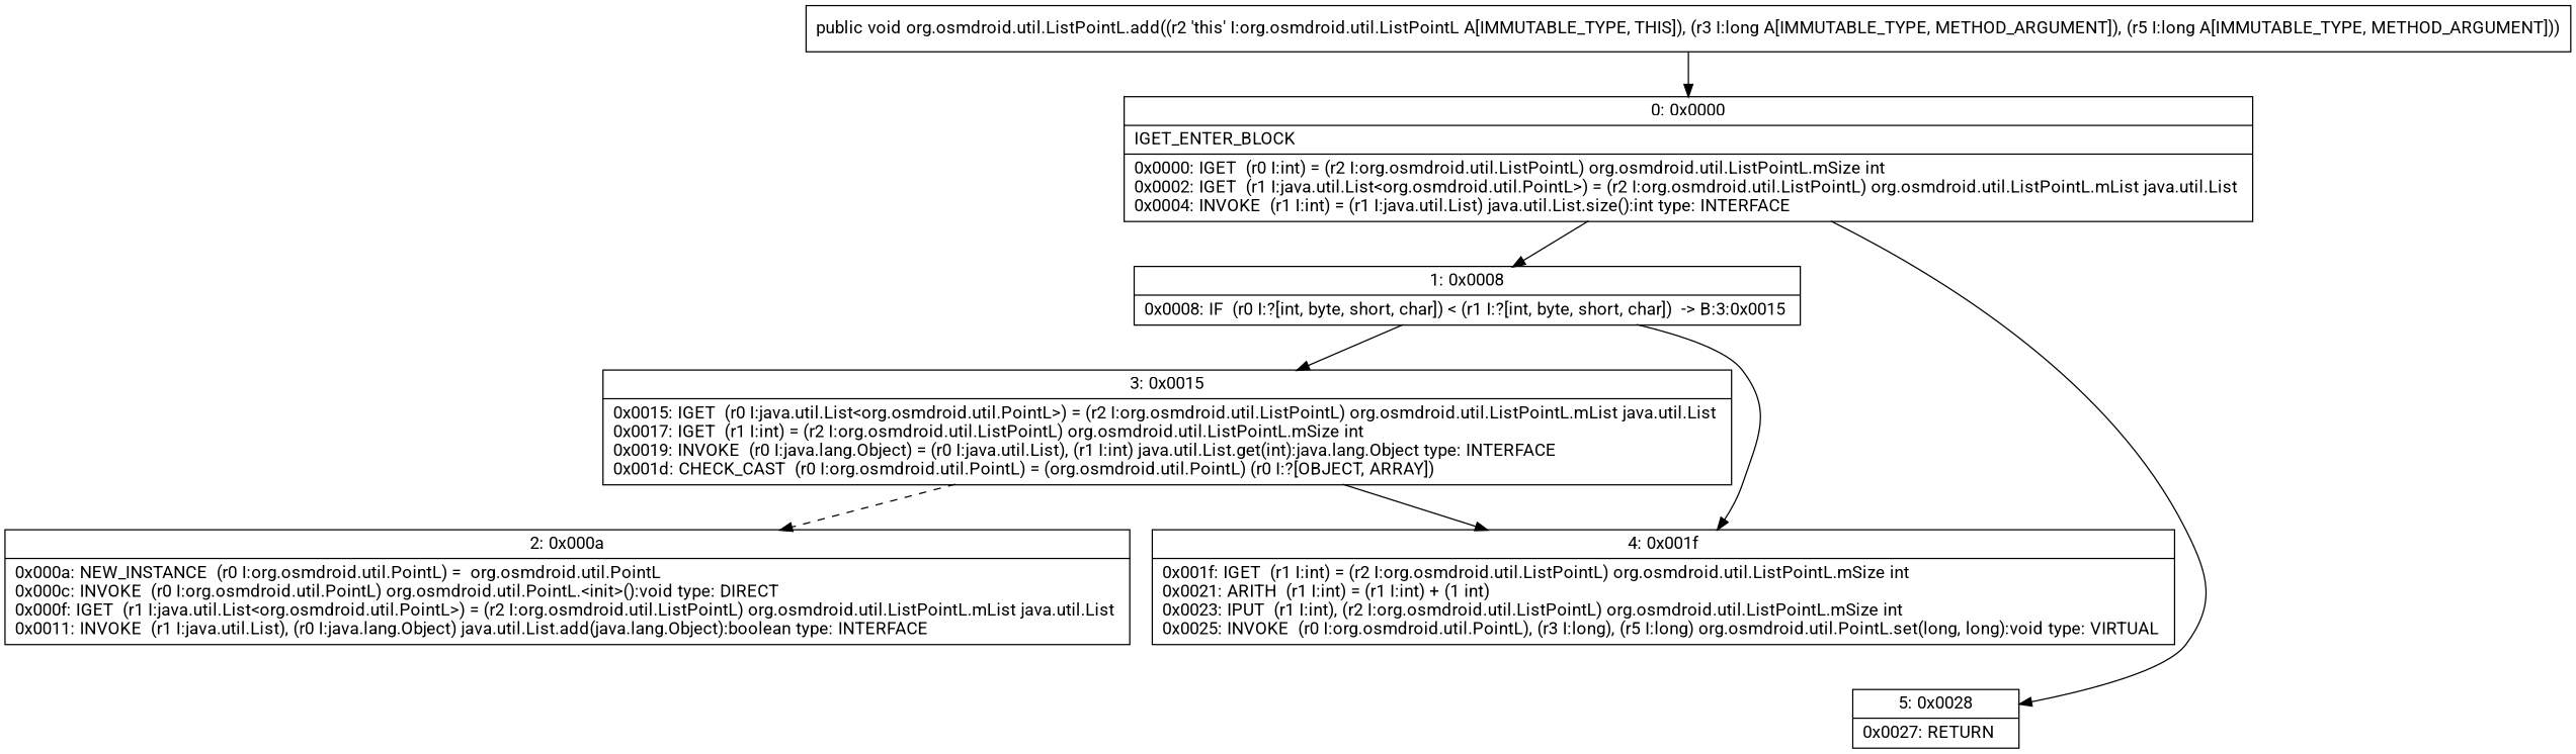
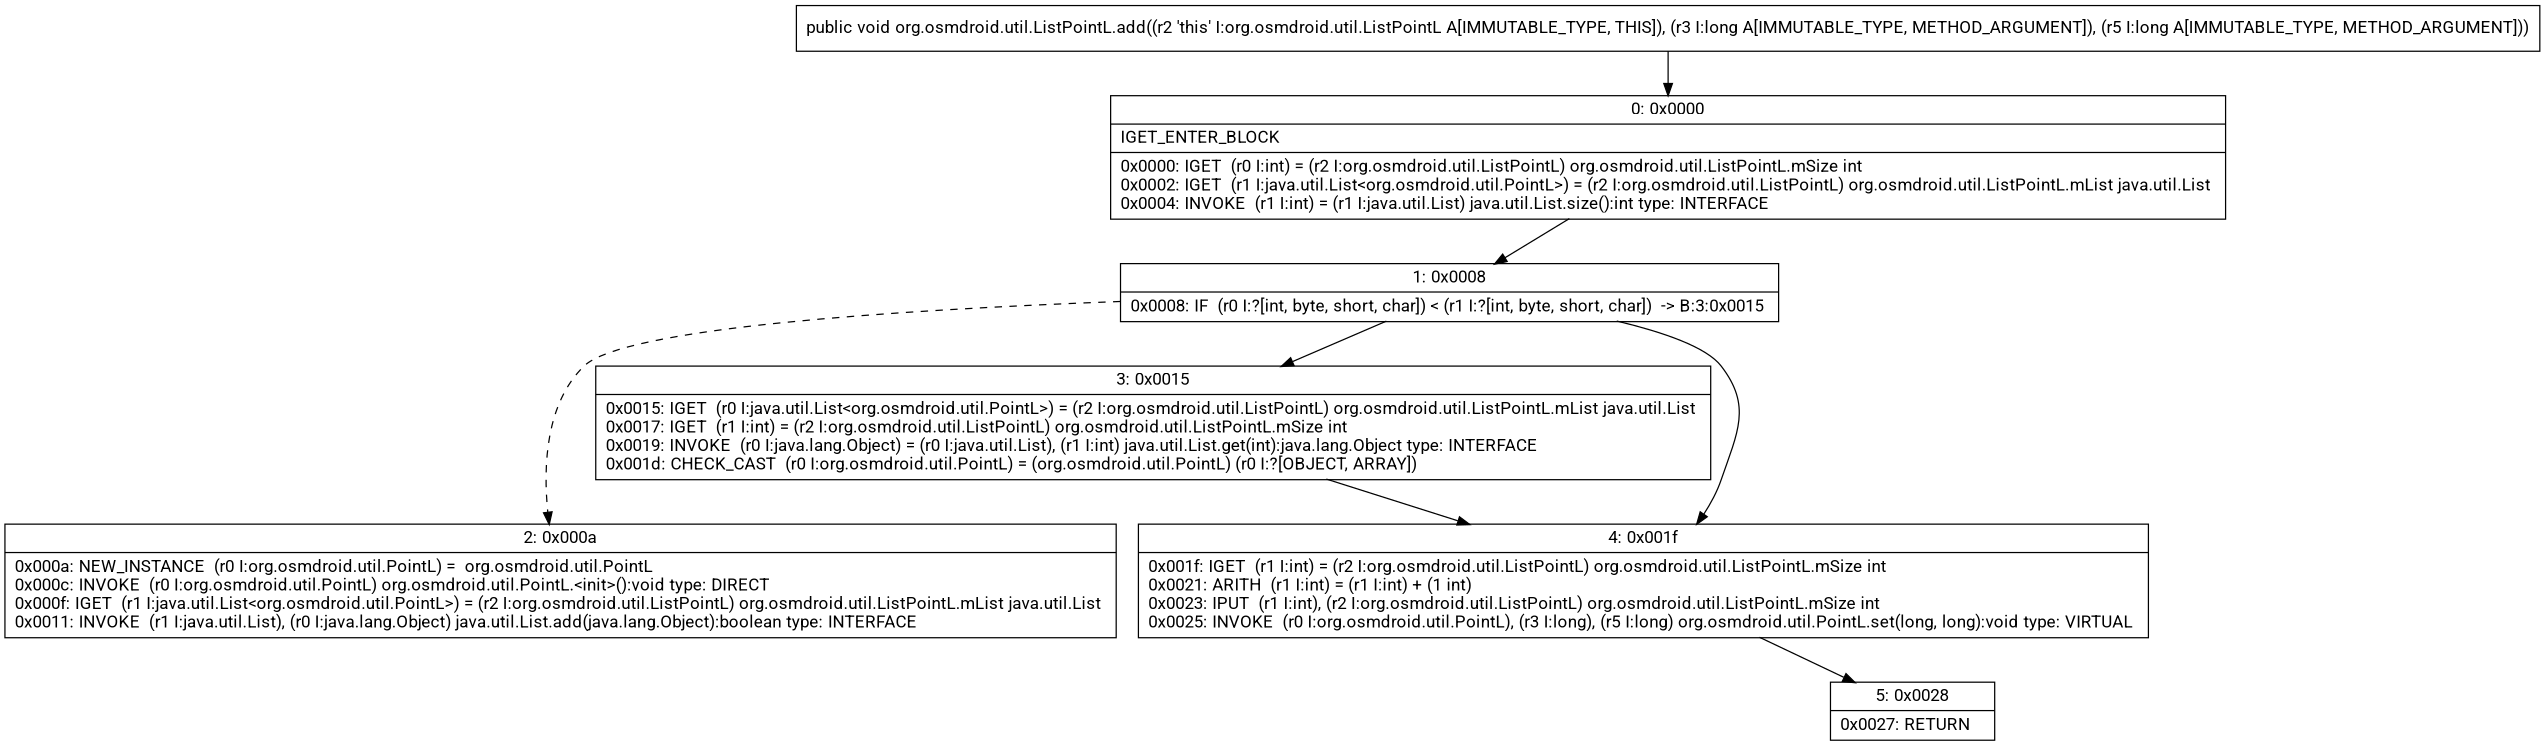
  digraph {
    fontname=Roboto
    node [fontname=Roboto shape=record]
    edge [fontname=Roboto]
    n1 [label="{0\:\ 0x0000|IGET_ENTER_BLOCK\l|0x0000: IGET  (r0 I:int) = (r2 I:org.osmdroid.util.ListPointL) org.osmdroid.util.ListPointL.mSize int \l0x0002: IGET  (r1 I:java.util.List\<org.osmdroid.util.PointL\>) = (r2 I:org.osmdroid.util.ListPointL) org.osmdroid.util.ListPointL.mList java.util.List \l0x0004: INVOKE  (r1 I:int) = (r1 I:java.util.List) java.util.List.size():int type: INTERFACE \l}"]
    n2 [label="{1\:\ 0x0008|0x0008: IF  (r0 I:?[int, byte, short, char]) \< (r1 I:?[int, byte, short, char])  \-\> B:3:0x0015 \l}"]
    n3 [label="{2\:\ 0x000a|0x000a: NEW_INSTANCE  (r0 I:org.osmdroid.util.PointL) =  org.osmdroid.util.PointL \l0x000c: INVOKE  (r0 I:org.osmdroid.util.PointL) org.osmdroid.util.PointL.\<init\>():void type: DIRECT \l0x000f: IGET  (r1 I:java.util.List\<org.osmdroid.util.PointL\>) = (r2 I:org.osmdroid.util.ListPointL) org.osmdroid.util.ListPointL.mList java.util.List \l0x0011: INVOKE  (r1 I:java.util.List), (r0 I:java.lang.Object) java.util.List.add(java.lang.Object):boolean type: INTERFACE \l}"]
    n4 [label="{3\:\ 0x0015|0x0015: IGET  (r0 I:java.util.List\<org.osmdroid.util.PointL\>) = (r2 I:org.osmdroid.util.ListPointL) org.osmdroid.util.ListPointL.mList java.util.List \l0x0017: IGET  (r1 I:int) = (r2 I:org.osmdroid.util.ListPointL) org.osmdroid.util.ListPointL.mSize int \l0x0019: INVOKE  (r0 I:java.lang.Object) = (r0 I:java.util.List), (r1 I:int) java.util.List.get(int):java.lang.Object type: INTERFACE \l0x001d: CHECK_CAST  (r0 I:org.osmdroid.util.PointL) = (org.osmdroid.util.PointL) (r0 I:?[OBJECT, ARRAY]) \l}"]
    n5 [label="{4\:\ 0x001f|0x001f: IGET  (r1 I:int) = (r2 I:org.osmdroid.util.ListPointL) org.osmdroid.util.ListPointL.mSize int \l0x0021: ARITH  (r1 I:int) = (r1 I:int) + (1 int) \l0x0023: IPUT  (r1 I:int), (r2 I:org.osmdroid.util.ListPointL) org.osmdroid.util.ListPointL.mSize int \l0x0025: INVOKE  (r0 I:org.osmdroid.util.PointL), (r3 I:long), (r5 I:long) org.osmdroid.util.PointL.set(long, long):void type: VIRTUAL \l}"]
    n6 [label="{5\:\ 0x0028|0x0027: RETURN   \l}"]
    n7 [label="{public void org.osmdroid.util.ListPointL.add((r2 'this' I:org.osmdroid.util.ListPointL A[IMMUTABLE_TYPE, THIS]), (r3 I:long A[IMMUTABLE_TYPE, METHOD_ARGUMENT]), (r5 I:long A[IMMUTABLE_TYPE, METHOD_ARGUMENT])) }"]
    n1 -> n2
-   n4 -> n3 [style=dashed]
+   n2 -> n3 [style=dashed]
    n2 -> n4
    n2 -> n5
    n4 -> n5
-   n1 -> n6
+   n5 -> n6
    n7 -> n1
  }
